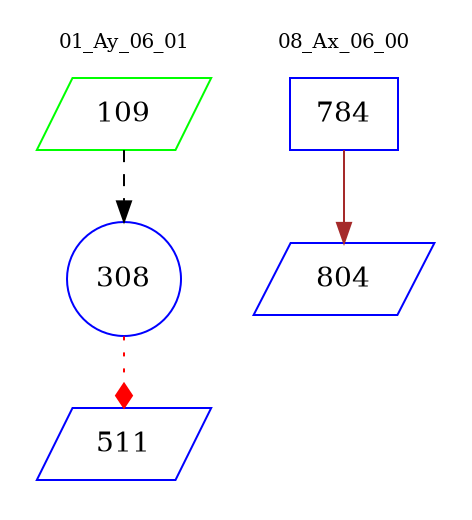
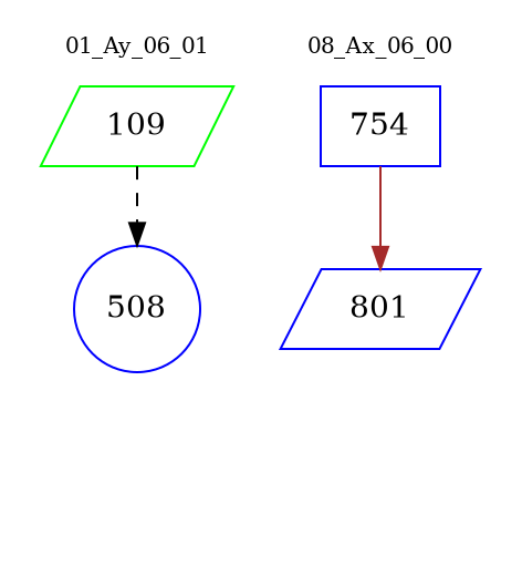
  digraph {
    node [color=blue shape=parallelogram]
    edge [arrowhead=normal]
    n1 [color=green label=109]
-   n2 [label=308 shape=circle]
-   n3 [label=511]
-   n4 [label=784 shape=box]
-   n5 [label=804]
+   n2 [label=508 shape=circle]
+   n4 [label=754 shape=box]
+   n5 [label=801]
    subgraph cluster_1 {
      color=white
      fontsize=10
      label="01_Ay_06_01"
      n1
      n2
-     n3
    }
    subgraph cluster_2 {
      color=white
      fontsize=10
      label="08_Ax_06_00"
      n4
      n5
    }
    n1 -> n2 [color=black style=dashed]
-   n2 -> n3 [arrowhead=diamond color=red style=dotted]
    n4 -> n5 [color=brown style=solid]
  }
